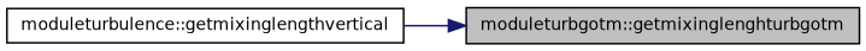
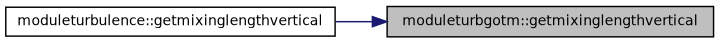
  digraph {
    rankdir=RL
    node [color=black fontname=Helvetica fontsize=10 shape=record style=filled]
-   n1 [fillcolor=grey75 fontcolor=black height=0.2 label="moduleturbgotm::getmixinglenghturbgotm" width=0.4]
+   n1 [fillcolor=grey75 fontcolor=black height=0.2 label="moduleturbgotm::getmixinglengthvertical" width=0.4]
    n2 [fillcolor=white height=0.2 label="moduleturbulence::getmixinglengthvertical" width=0.4]
    n1 -> n2 [color=midnightblue dir=back fontname=Helvetica fontsize=10 labelfontname=Helvetica labelfontsize=10 style=solid]
  }
